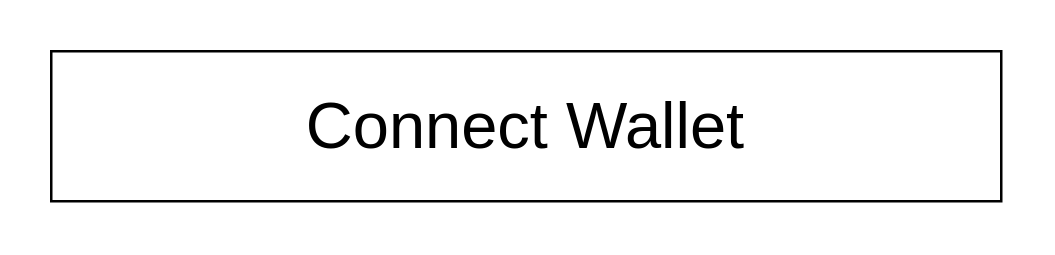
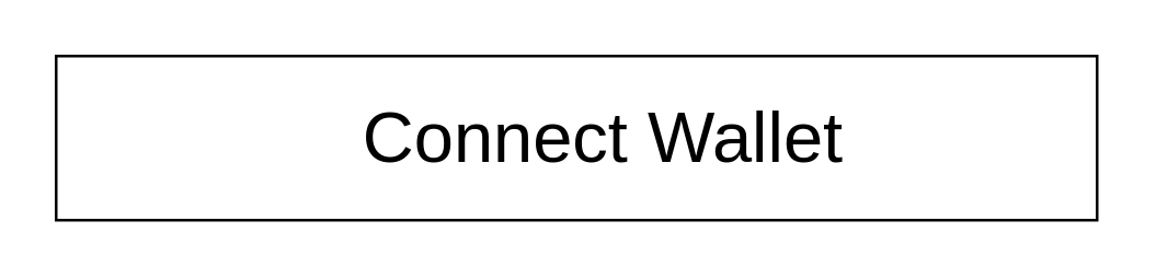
  <mxCell id="0" />
  <mxCell id="1" parent="0" />
  <mxCell id="2" value="" style="rounded=0;whiteSpace=wrap;html=1;" vertex="1" parent="1"><mxGeometry x="20" y="20" width="380" height="60" as="geometry" /></mxCell>
- <mxCell id="3" value="&lt;font style=&quot;font-size: 26px;&quot;&gt;Connect Wallet&lt;/font&gt;" style="text;html=1;align=center;verticalAlign=middle;whiteSpace=wrap;rounded=0;" vertex="1" parent="1"><mxGeometry x="45" y="35" width="330" height="30" as="geometry" /></mxCell>
+ <mxCell id="3" value="&lt;font style=&quot;font-size: 26px;&quot;&gt;Connect Wallet&lt;/font&gt;" style="text;html=1;align=center;verticalAlign=middle;whiteSpace=wrap;rounded=0;" vertex="1" parent="1"><mxGeometry x="55" y="35" width="330" height="30" as="geometry" /></mxCell>
